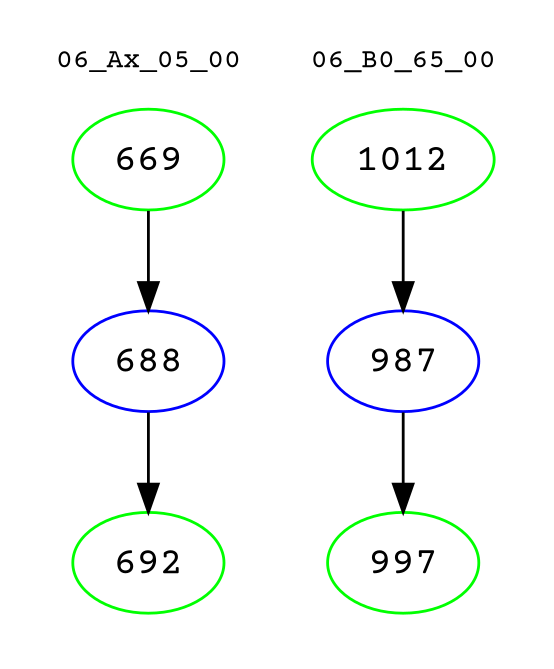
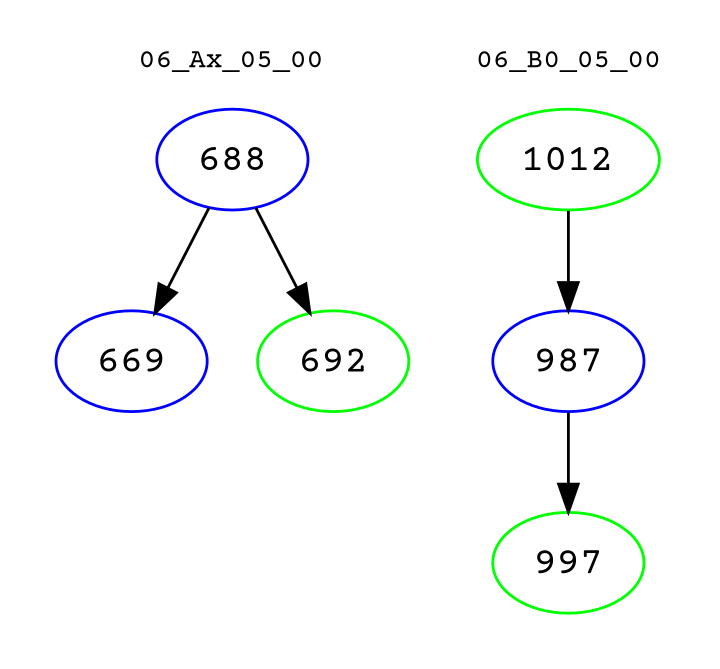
  digraph {
    fontname="Courier Prime"
    node [color=green fontname="Courier Prime"]
    edge [color=black fontname="Courier Prime"]
    n1 [color=blue label=688]
-   n2 [label=669]
+   n2 [color=blue label=669]
    n3 [label=692]
    n4 [color=blue label=987]
    n5 [label=997]
    n6 [label=1012]
    subgraph cluster_1 {
      color=white
      fontsize=10
      label="06_Ax_05_00"
      n1
      n2
      n3
    }
    subgraph cluster_2 {
      color=white
      fontsize=10
-     label="06_B0_65_00"
+     label="06_B0_05_00"
      n4
      n5
      n6
    }
-   n2 -> n1
+   n1 -> n2
    n1 -> n3
    n4 -> n5
    n6 -> n4
  }
